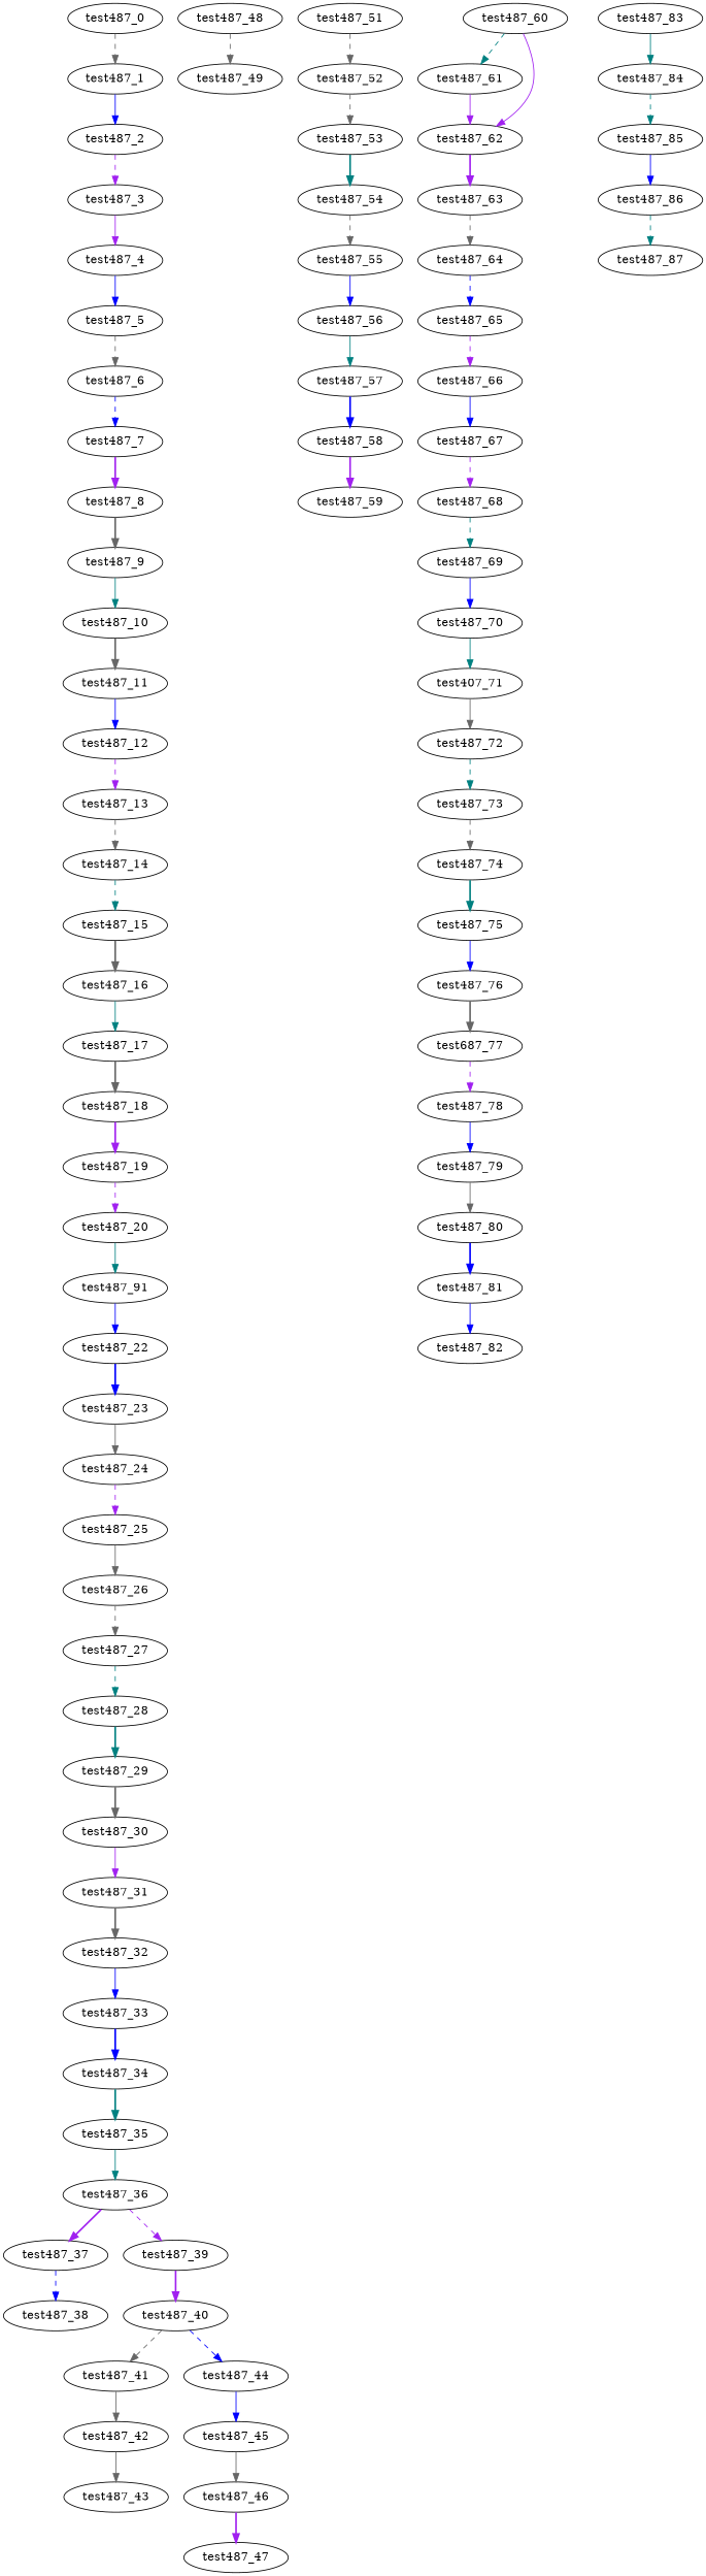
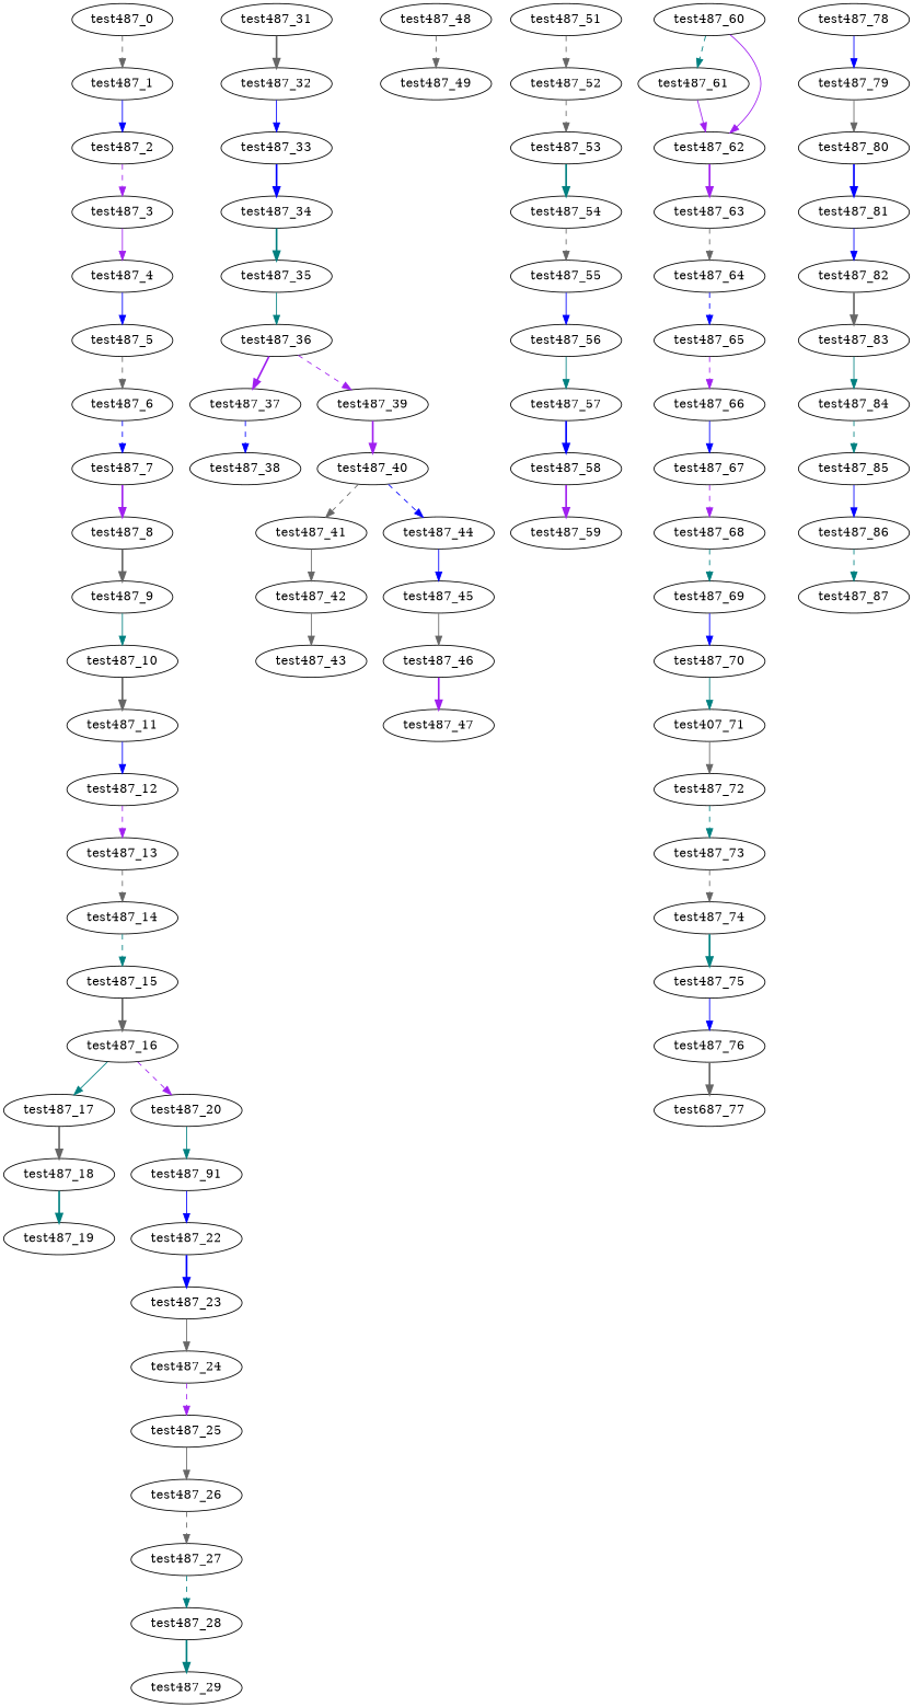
  digraph {
    edge [color=gray40 style=solid]
    test487_0
    test487_1
    test487_2
    test487_3
    test487_4
    test487_5
    test487_6
    test487_7
    test487_8
    test487_9
    test487_10
    test487_11
    test487_12
    test487_13
    test487_14
    test487_15
    test487_16
    test487_17
    test487_18
    test487_19
    test487_20
    n22 [label=test487_91]
    test487_22
    test487_23
    test487_24
    test487_25
    test487_26
    test487_27
    test487_28
    test487_29
-   test487_30
    test487_31
    test487_32
    test487_33
    test487_34
    test487_35
    test487_36
    test487_37
    test487_39
    test487_38
    test487_40
    test487_41
    test487_44
    test487_42
    test487_43
    test487_45
    test487_46
    test487_47
    test487_48
    test487_49
    test487_51
    test487_52
    test487_53
    test487_54
    test487_55
    test487_56
    test487_57
    test487_58
    test487_59
    test487_60
    test487_61
    test487_62
    test487_63
    test487_64
    test487_65
    test487_66
    test487_67
    test487_68
    test487_69
    test487_70
    n71 [label=test407_71]
    test487_72
    test487_73
    test487_74
    test487_75
    test487_76
    n77 [label=test687_77]
    test487_78
    test487_79
    test487_80
    test487_81
    test487_82
    test487_83
    test487_84
    test487_85
    test487_86
    test487_87
    test487_0 -> test487_1 [style=dashed]
    test487_1 -> test487_2 [color=blue]
    test487_2 -> test487_3 [color=purple style=dashed]
    test487_3 -> test487_4 [color=purple]
    test487_4 -> test487_5 [color=blue]
    test487_5 -> test487_6 [style=dashed]
    test487_6 -> test487_7 [color=blue style=dashed]
    test487_7 -> test487_8 [color=purple style=bold]
    test487_8 -> test487_9 [style=bold]
    test487_9 -> test487_10 [color=teal]
    test487_10 -> test487_11 [style=bold]
    test487_11 -> test487_12 [color=blue]
    test487_12 -> test487_13 [color=purple style=dashed]
    test487_13 -> test487_14 [style=dashed]
    test487_14 -> test487_15 [color=teal style=dashed]
    test487_15 -> test487_16 [style=bold]
    test487_16 -> test487_17 [color=teal]
    test487_17 -> test487_18 [style=bold]
-   test487_18 -> test487_19 [color=purple style=bold]
-   test487_19 -> test487_20 [color=purple style=dashed]
+   test487_18 -> test487_19 [color=teal style=bold]
+   test487_16 -> test487_20 [color=purple style=dashed]
    test487_20 -> n22 [color=teal]
    n22 -> test487_22 [color=blue]
    test487_22 -> test487_23 [color=blue style=bold]
    test487_23 -> test487_24
    test487_24 -> test487_25 [color=purple style=dashed]
    test487_25 -> test487_26
    test487_26 -> test487_27 [style=dashed]
    test487_27 -> test487_28 [color=teal style=dashed]
    test487_28 -> test487_29 [color=teal style=bold]
-   test487_29 -> test487_30 [style=bold]
-   test487_30 -> test487_31 [color=purple]
    test487_31 -> test487_32 [style=bold]
    test487_32 -> test487_33 [color=blue]
    test487_33 -> test487_34 [color=blue style=bold]
    test487_34 -> test487_35 [color=teal style=bold]
    test487_35 -> test487_36 [color=teal]
    test487_36 -> test487_37 [color=purple style=bold]
    test487_36 -> test487_39 [color=purple style=dashed]
    test487_37 -> test487_38 [color=blue style=dashed]
    test487_39 -> test487_40 [color=purple style=bold]
    test487_40 -> test487_41 [style=dashed]
    test487_40 -> test487_44 [color=blue style=dashed]
    test487_41 -> test487_42
    test487_44 -> test487_45 [color=blue]
    test487_42 -> test487_43
    test487_45 -> test487_46
    test487_46 -> test487_47 [color=purple style=bold]
    test487_48 -> test487_49 [style=dashed]
    test487_51 -> test487_52 [style=dashed]
    test487_52 -> test487_53 [style=dashed]
    test487_53 -> test487_54 [color=teal style=bold]
    test487_54 -> test487_55 [style=dashed]
    test487_55 -> test487_56 [color=blue]
    test487_56 -> test487_57 [color=teal]
    test487_57 -> test487_58 [color=blue style=bold]
    test487_58 -> test487_59 [color=purple style=bold]
    test487_60 -> test487_61 [color=teal style=dashed]
    test487_60 -> test487_62 [color=purple]
    test487_61 -> test487_62 [color=purple]
    test487_62 -> test487_63 [color=purple style=bold]
    test487_63 -> test487_64 [style=dashed]
    test487_64 -> test487_65 [color=blue style=dashed]
    test487_65 -> test487_66 [color=purple style=dashed]
    test487_66 -> test487_67 [color=blue]
    test487_67 -> test487_68 [color=purple style=dashed]
    test487_68 -> test487_69 [color=teal style=dashed]
    test487_69 -> test487_70 [color=blue]
    test487_70 -> n71 [color=teal]
    n71 -> test487_72
    test487_72 -> test487_73 [color=teal style=dashed]
    test487_73 -> test487_74 [style=dashed]
    test487_74 -> test487_75 [color=teal style=bold]
    test487_75 -> test487_76 [color=blue]
    test487_76 -> n77 [style=bold]
-   n77 -> test487_78 [color=purple style=dashed]
    test487_78 -> test487_79 [color=blue]
    test487_79 -> test487_80
    test487_80 -> test487_81 [color=blue style=bold]
    test487_81 -> test487_82 [color=blue]
+   test487_82 -> test487_83 [style=bold]
    test487_83 -> test487_84 [color=teal]
    test487_84 -> test487_85 [color=teal style=dashed]
    test487_85 -> test487_86 [color=blue]
    test487_86 -> test487_87 [color=teal style=dashed]
  }
